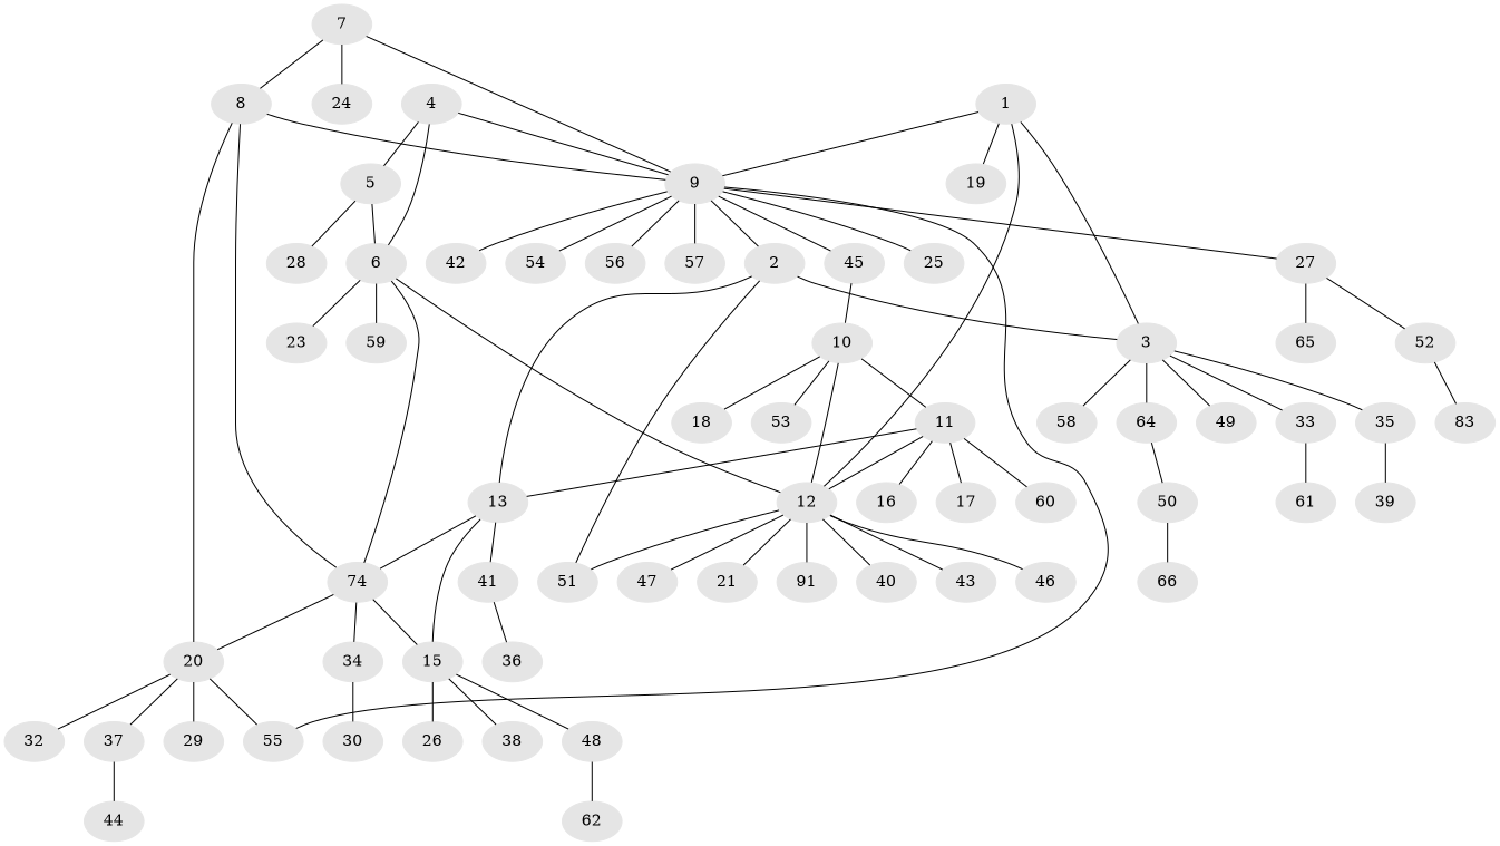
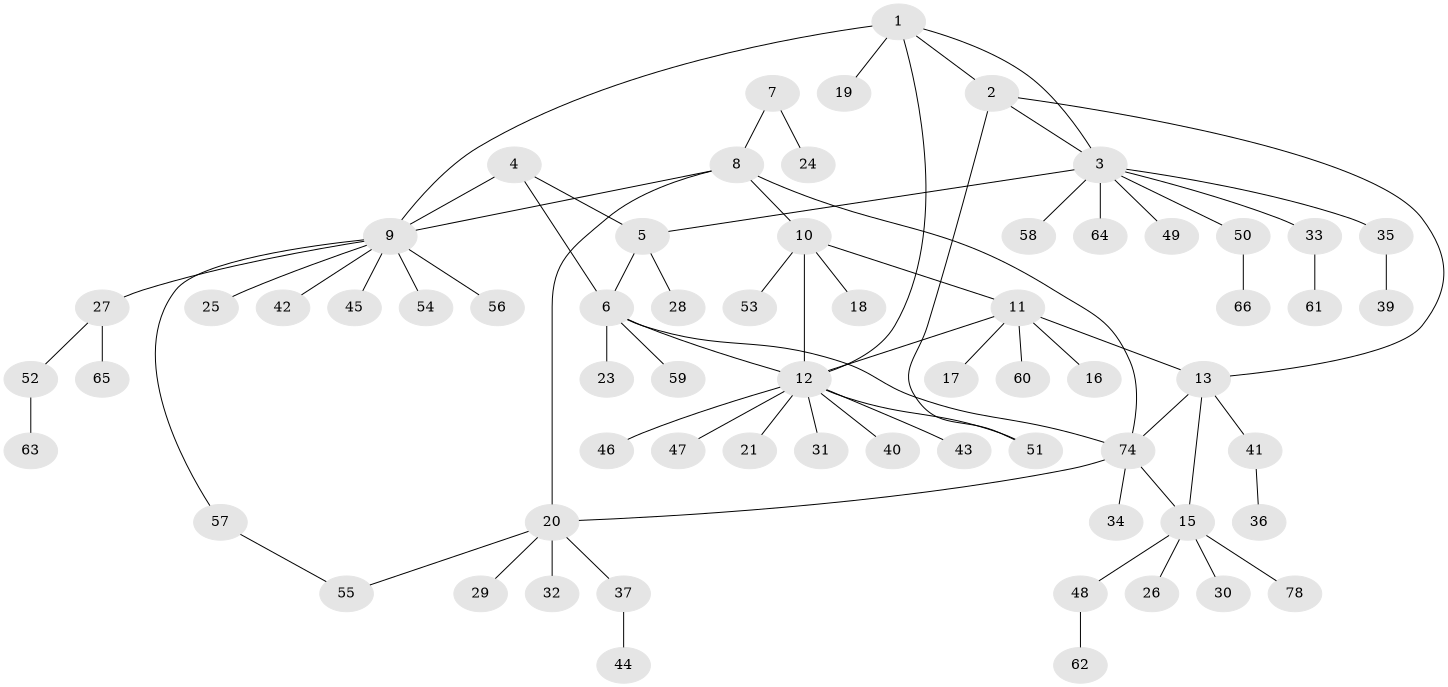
  graph {
    node [color=gray90 style=filled]
    1
    2
    3
    9
    12
    19
    13
    51
    5
    33
    35
    49
    50
    58
    64
    25
    27
    42
    45
    54
    55
    56
    57
    21
-   31 [label=91]
+   31
    40
    43
    46
    47
    n30 [label=74]
    15
    41
    6
    28
    61
    39
    66
    4
    23
    59
    20
    34
    7
    8
    24
    10
    11
    18
    53
    29
    32
    37
    52
    65
    16
    17
    60
    26
    30
-   38
+   38 [label=78]
    48
    36
    62
    44
-   63 [label=83]
-   9 -- 2
+   63
+   1 -- 2
    1 -- 3
    1 -- 9
    1 -- 12
    1 -- 19
    2 -- 3
    2 -- 13
    2 -- 51
+   3 -- 5
    3 -- 33
    3 -- 35
    3 -- 49
-   64 -- 50
+   3 -- 50
    3 -- 58
    3 -- 64
    9 -- 25
    9 -- 27
    9 -- 42
    9 -- 45
    9 -- 54
-   9 -- 55
+   57 -- 55
    9 -- 56
    9 -- 57
    12 -- 51
    12 -- 21
    12 -- 31
    12 -- 40
    12 -- 43
    12 -- 46
    12 -- 47
    13 -- n30
    13 -- 15
    13 -- 41
    5 -- 6
    5 -- 28
    33 -- 61
    35 -- 39
    50 -- 66
    27 -- 52
    27 -- 65
    n30 -- 15
    n30 -- 20
    n30 -- 34
    15 -- 26
-   34 -- 30
+   15 -- 30
    15 -- 38
    15 -- 48
    41 -- 36
    6 -- 12
    6 -- n30
    6 -- 23
    6 -- 59
    4 -- 9
    4 -- 5
    4 -- 6
    20 -- 55
    20 -- 29
    20 -- 32
    20 -- 37
-   7 -- 9
    7 -- 8
    7 -- 24
    8 -- 9
    8 -- n30
    8 -- 20
-   45 -- 10
+   8 -- 10
    10 -- 12
    10 -- 11
    10 -- 18
    10 -- 53
    11 -- 12
    11 -- 13
    11 -- 16
    11 -- 17
    11 -- 60
    37 -- 44
    52 -- 63
    48 -- 62
  }
